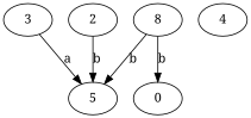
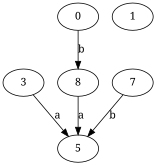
  strict digraph {
    fontname="Noto Serif"
    node [fontname="Noto Serif"]
    edge [fontname="Noto Serif"]
    3
    5
-   4
    0
    8
-   2
+   1
+   2 [label=7]
    3 -> 5 [label=a]
-   8 -> 0 [label=b]
-   8 -> 5 [label=b]
+   0 -> 8 [label=b]
+   8 -> 5 [label=a]
    2 -> 5 [label=b]
  }
